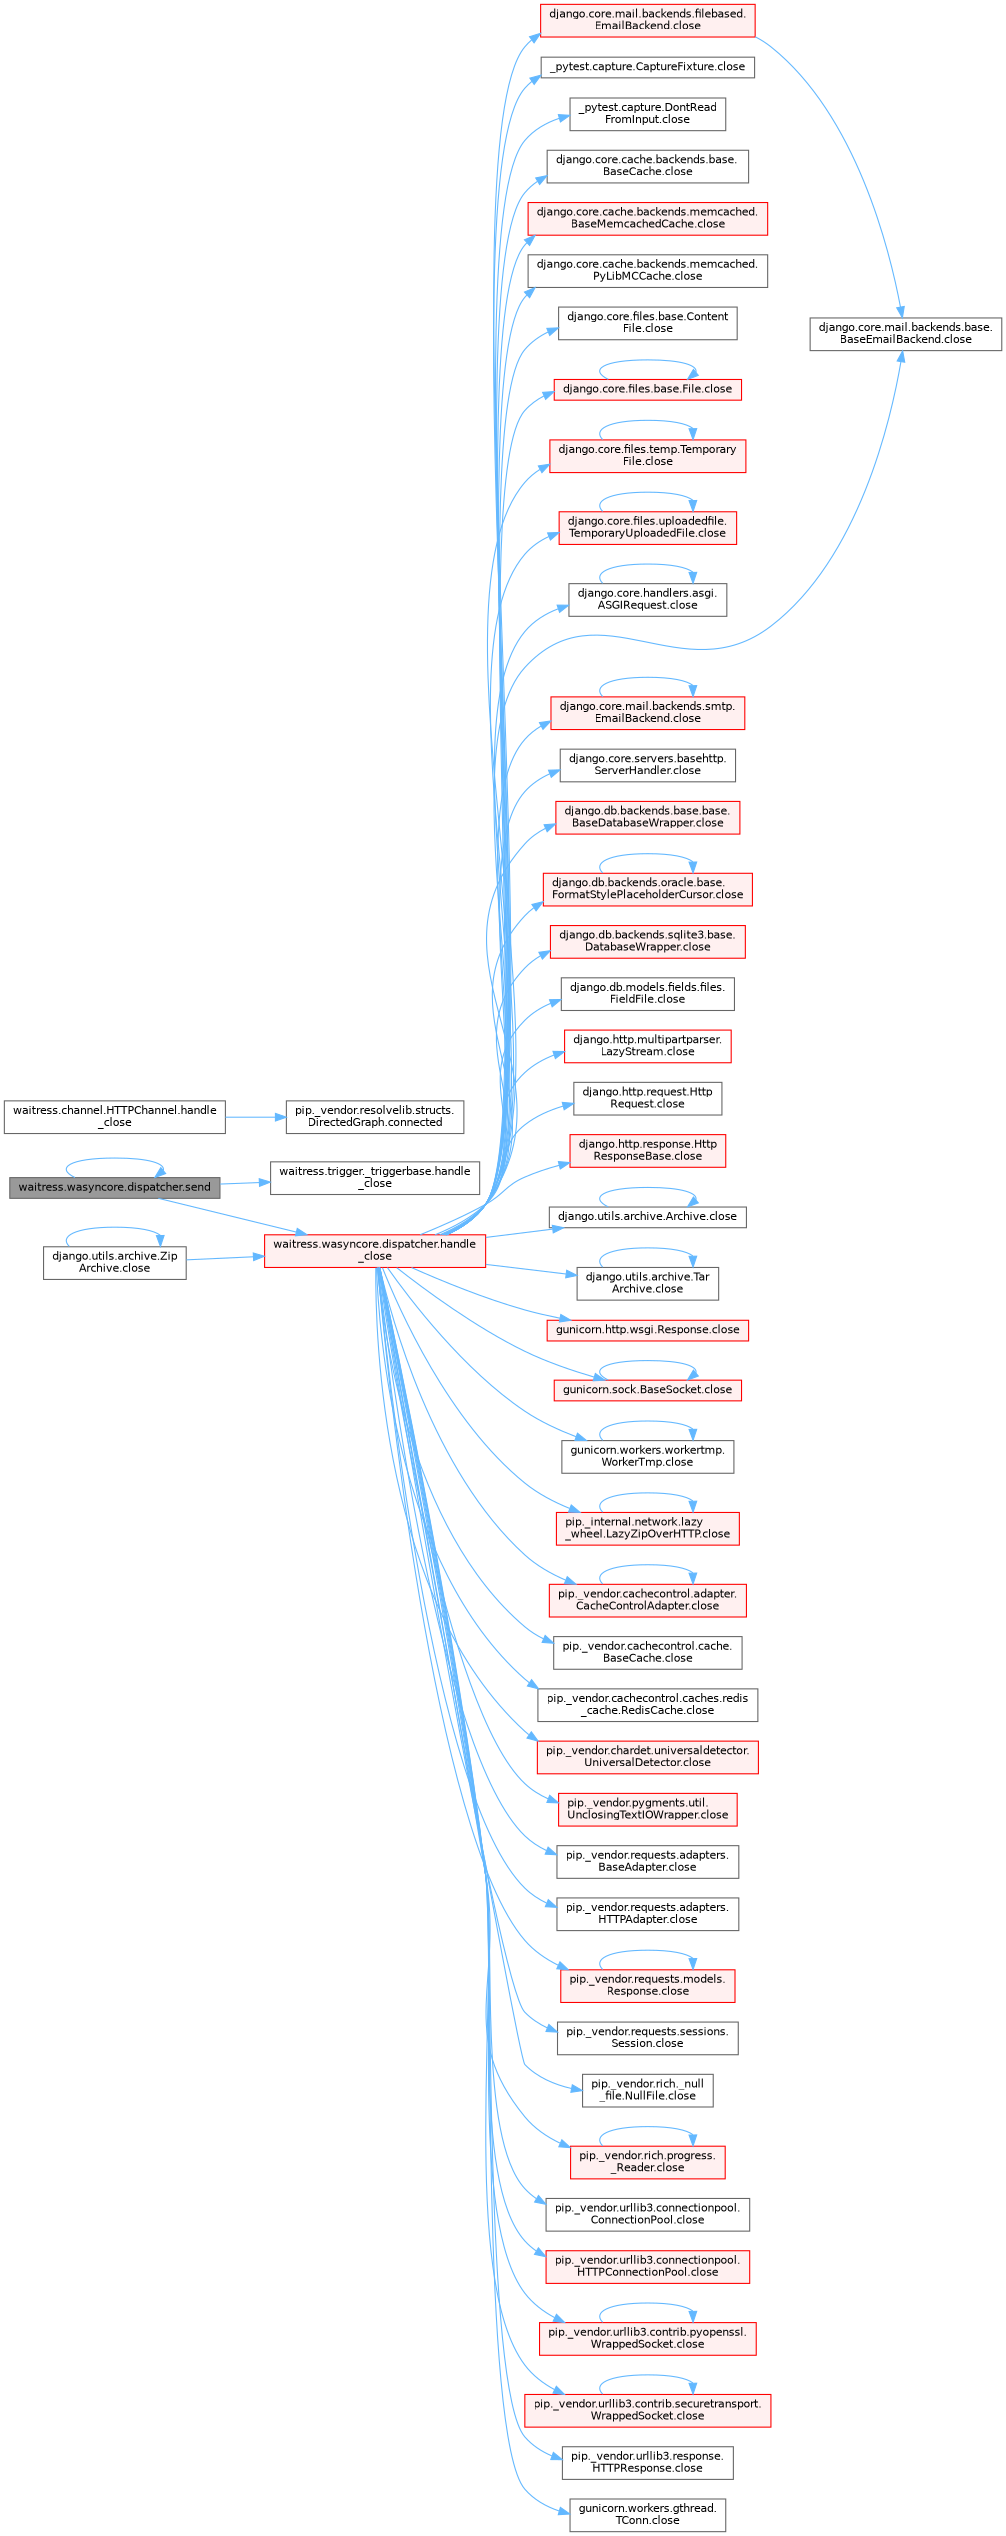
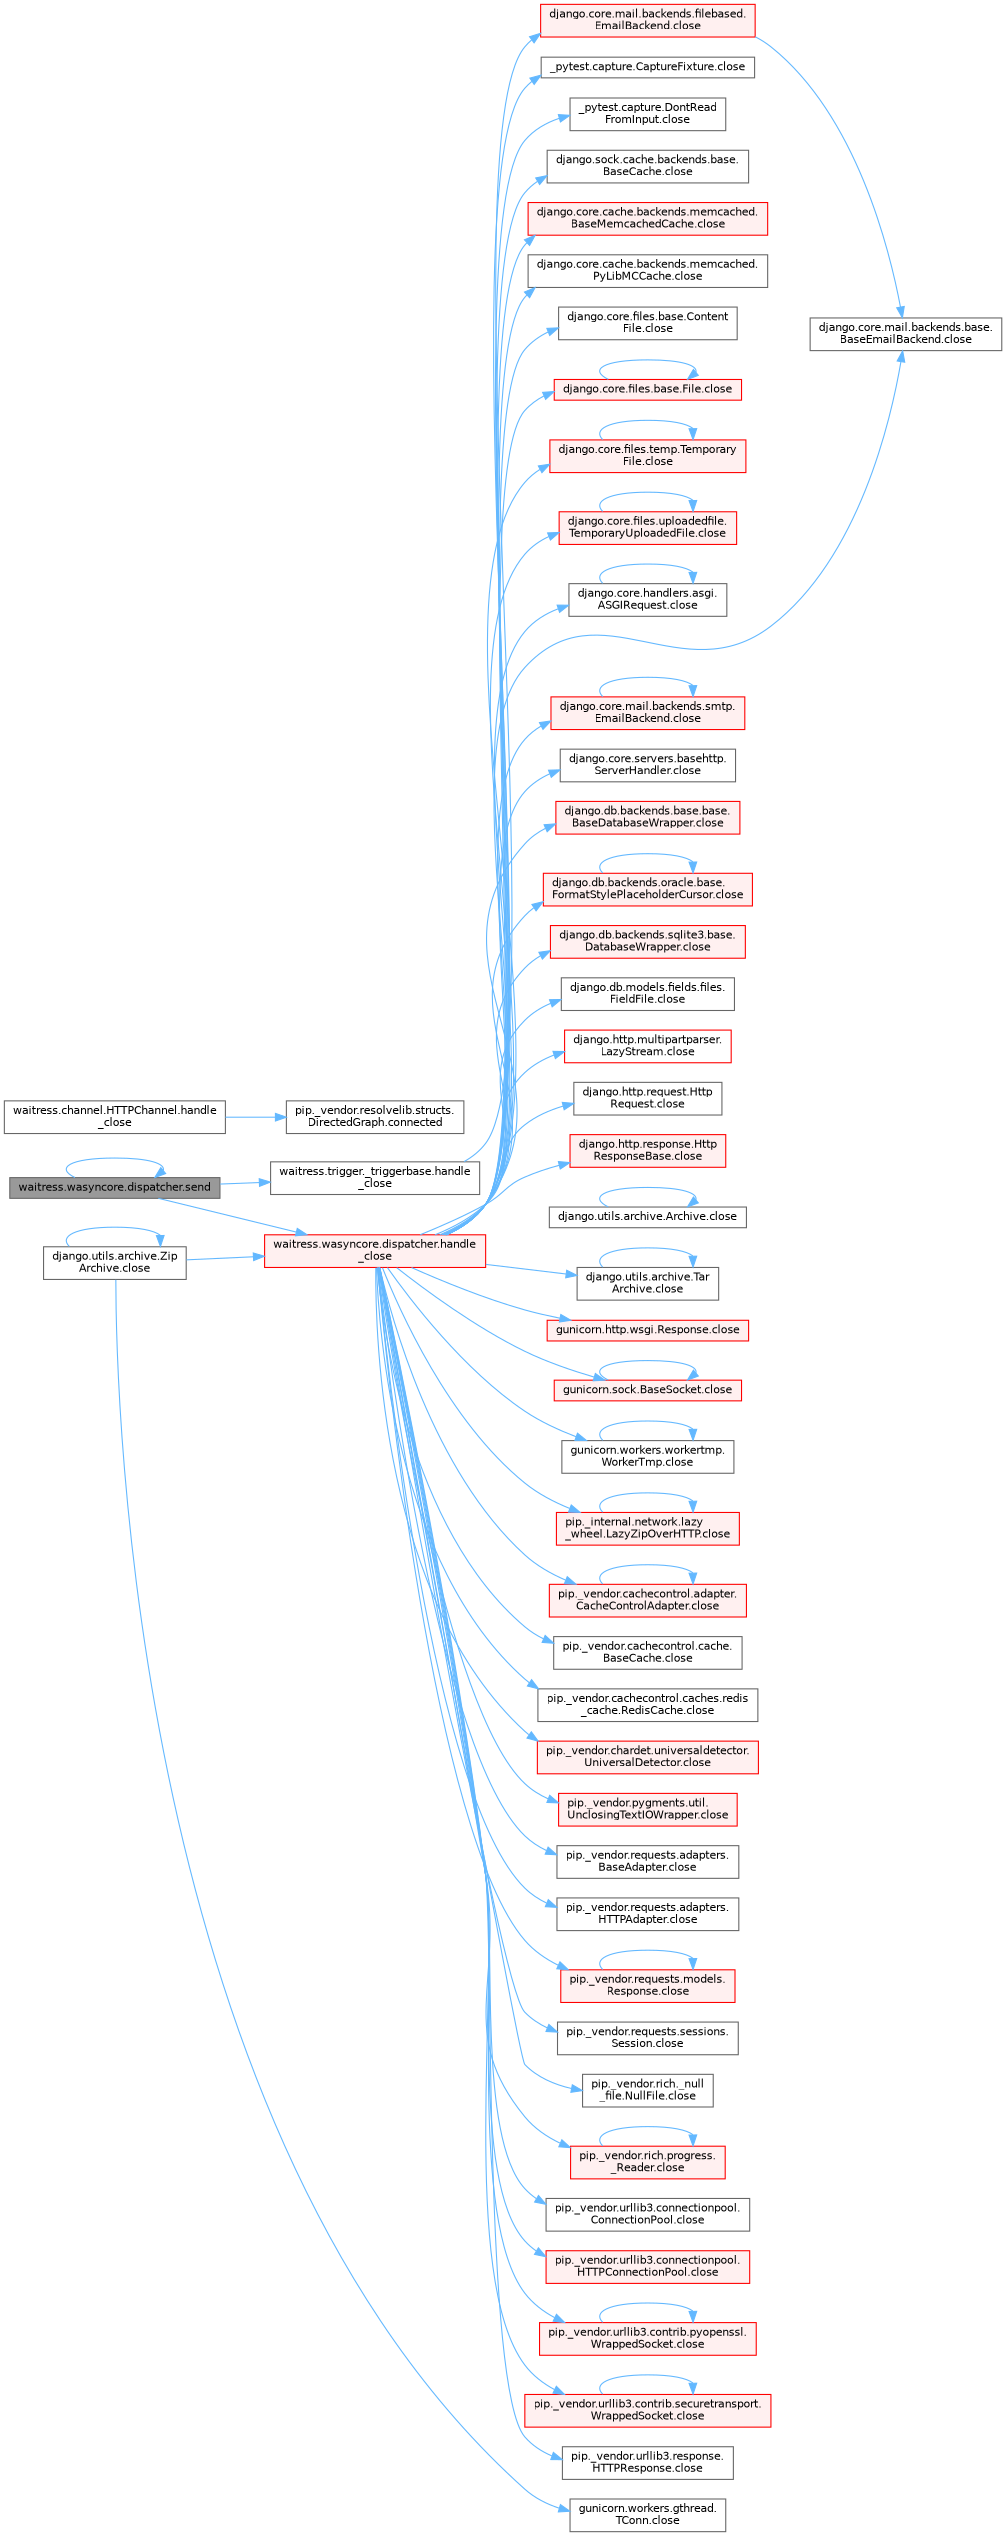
  digraph {
    rankdir=LR
    node [color=grey40 fillcolor=white fontname=Helvetica fontsize=10 shape=box style=filled]
    edge [color=steelblue1 fontname=Helvetica fontsize=10 labelfontname=Helvetica labelfontsize=10 style=solid]
    n1 [color=gray40 fillcolor=grey60 fontcolor=black height=0.2 label="waitress.wasyncore.dispatcher.send" width=0.4]
    n2 [height=0.2 label="waitress.trigger._triggerbase.handle\l_close" width=0.4]
    n3 [color=red fillcolor="#FFF0F0" height=0.2 label="waitress.wasyncore.dispatcher.handle\l_close" width=0.4]
    n4 [height=0.2 label="waitress.channel.HTTPChannel.handle\l_close" width=0.4]
    n5 [height=0.2 label="pip._vendor.resolvelib.structs.\lDirectedGraph.connected" width=0.4]
    n6 [height=0.2 label="_pytest.capture.CaptureFixture.close" width=0.4]
    n7 [height=0.2 label="_pytest.capture.DontRead\lFromInput.close" width=0.4]
-   n8 [height=0.2 label="django.core.cache.backends.base.\lBaseCache.close" width=0.4]
+   n8 [height=0.2 label="django.sock.cache.backends.base.\lBaseCache.close" width=0.4]
    n9 [color=red fillcolor="#FFF0F0" height=0.2 label="django.core.cache.backends.memcached.\lBaseMemcachedCache.close" width=0.4]
    n10 [height=0.2 label="django.core.cache.backends.memcached.\lPyLibMCCache.close" width=0.4]
    n11 [height=0.2 label="django.core.files.base.Content\lFile.close" width=0.4]
    n12 [color=red fillcolor="#FFF0F0" height=0.2 label="django.core.files.base.File.close" width=0.4]
    n13 [color=red fillcolor="#FFF0F0" height=0.2 label="django.core.files.temp.Temporary\lFile.close" width=0.4]
    n14 [color=red fillcolor="#FFF0F0" height=0.2 label="django.core.files.uploadedfile.\lTemporaryUploadedFile.close" width=0.4]
    n15 [height=0.2 label="django.core.handlers.asgi.\lASGIRequest.close" width=0.4]
    n16 [height=0.2 label="django.core.mail.backends.base.\lBaseEmailBackend.close" width=0.4]
    n17 [color=red fillcolor="#FFF0F0" height=0.2 label="django.core.mail.backends.filebased.\lEmailBackend.close" width=0.4]
    n18 [color=red fillcolor="#FFF0F0" height=0.2 label="django.core.mail.backends.smtp.\lEmailBackend.close" width=0.4]
    n19 [height=0.2 label="django.core.servers.basehttp.\lServerHandler.close" width=0.4]
    n20 [color=red fillcolor="#FFF0F0" height=0.2 label="django.db.backends.base.base.\lBaseDatabaseWrapper.close" width=0.4]
    n21 [color=red fillcolor="#FFF0F0" height=0.2 label="django.db.backends.oracle.base.\lFormatStylePlaceholderCursor.close" width=0.4]
    n22 [color=red fillcolor="#FFF0F0" height=0.2 label="django.db.backends.sqlite3.base.\lDatabaseWrapper.close" width=0.4]
    n23 [height=0.2 label="django.db.models.fields.files.\lFieldFile.close" width=0.4]
    n24 [color=red height=0.2 label="django.http.multipartparser.\lLazyStream.close" width=0.4]
    n25 [height=0.2 label="django.http.request.Http\lRequest.close" width=0.4]
    n26 [color=red fillcolor="#FFF0F0" height=0.2 label="django.http.response.Http\lResponseBase.close" width=0.4]
    n27 [height=0.2 label="django.utils.archive.Archive.close" width=0.4]
    n28 [height=0.2 label="django.utils.archive.Tar\lArchive.close" width=0.4]
    n29 [color=red fillcolor="#FFF0F0" height=0.2 label="gunicorn.http.wsgi.Response.close" width=0.4]
    n30 [color=red fillcolor="#FFF0F0" height=0.2 label="gunicorn.sock.BaseSocket.close" width=0.4]
    n31 [height=0.2 label="gunicorn.workers.gthread.\lTConn.close" width=0.4]
    n32 [height=0.2 label="gunicorn.workers.workertmp.\lWorkerTmp.close" width=0.4]
    n33 [color=red fillcolor="#FFF0F0" height=0.2 label="pip._internal.network.lazy\l_wheel.LazyZipOverHTTP.close" width=0.4]
    n34 [color=red fillcolor="#FFF0F0" height=0.2 label="pip._vendor.cachecontrol.adapter.\lCacheControlAdapter.close" width=0.4]
    n35 [height=0.2 label="pip._vendor.cachecontrol.cache.\lBaseCache.close" width=0.4]
    n36 [height=0.2 label="pip._vendor.cachecontrol.caches.redis\l_cache.RedisCache.close" width=0.4]
    n37 [color=red fillcolor="#FFF0F0" height=0.2 label="pip._vendor.chardet.universaldetector.\lUniversalDetector.close" width=0.4]
    n38 [color=red fillcolor="#FFF0F0" height=0.2 label="pip._vendor.pygments.util.\lUnclosingTextIOWrapper.close" width=0.4]
    n39 [height=0.2 label="pip._vendor.requests.adapters.\lBaseAdapter.close" width=0.4]
    n40 [height=0.2 label="pip._vendor.requests.adapters.\lHTTPAdapter.close" width=0.4]
    n41 [color=red fillcolor="#FFF0F0" height=0.2 label="pip._vendor.requests.models.\lResponse.close" width=0.4]
    n42 [height=0.2 label="pip._vendor.requests.sessions.\lSession.close" width=0.4]
    n43 [height=0.2 label="pip._vendor.rich._null\l_file.NullFile.close" width=0.4]
    n44 [color=red fillcolor="#FFF0F0" height=0.2 label="pip._vendor.rich.progress.\l_Reader.close" width=0.4]
    n45 [height=0.2 label="pip._vendor.urllib3.connectionpool.\lConnectionPool.close" width=0.4]
    n46 [color=red fillcolor="#FFF0F0" height=0.2 label="pip._vendor.urllib3.connectionpool.\lHTTPConnectionPool.close" width=0.4]
    n47 [color=red fillcolor="#FFF0F0" height=0.2 label="pip._vendor.urllib3.contrib.pyopenssl.\lWrappedSocket.close" width=0.4]
    n48 [color=red fillcolor="#FFF0F0" height=0.2 label="pip._vendor.urllib3.contrib.securetransport.\lWrappedSocket.close" width=0.4]
    n49 [height=0.2 label="pip._vendor.urllib3.response.\lHTTPResponse.close" width=0.4]
    n50 [height=0.2 label="django.utils.archive.Zip\lArchive.close" width=0.4]
    n1 -> n1
    n1 -> n2
    n1 -> n3
    n3 -> n6
    n3 -> n7
    n3 -> n8
    n3 -> n9
    n3 -> n10
    n3 -> n11
    n3 -> n12
    n3 -> n13
    n3 -> n14
    n3 -> n15
    n3 -> n16
-   n3 -> n17
+   n2 -> n17
    n3 -> n18
    n3 -> n19
    n3 -> n20
    n3 -> n21
    n3 -> n22
    n3 -> n23
    n3 -> n24
    n3 -> n25
    n3 -> n26
-   n3 -> n27
    n3 -> n28
    n3 -> n29
    n3 -> n30
-   n3 -> n31
+   n50 -> n31
    n3 -> n32
    n3 -> n33
    n3 -> n34
    n3 -> n35
    n3 -> n36
    n3 -> n37
    n3 -> n38
    n3 -> n39
    n3 -> n40
    n3 -> n41
    n3 -> n42
    n3 -> n43
    n3 -> n44
    n3 -> n45
    n3 -> n46
    n3 -> n47
    n3 -> n48
    n3 -> n49
    n4 -> n5
    n12 -> n12
    n13 -> n13
    n14 -> n14
    n15 -> n15
    n17 -> n16
    n18 -> n18
    n21 -> n21
    n27 -> n27
    n28 -> n28
    n30 -> n30
    n32 -> n32
    n33 -> n33
    n34 -> n34
    n41 -> n41
    n44 -> n44
    n47 -> n47
    n48 -> n48
    n50 -> n3
    n50 -> n50
  }
